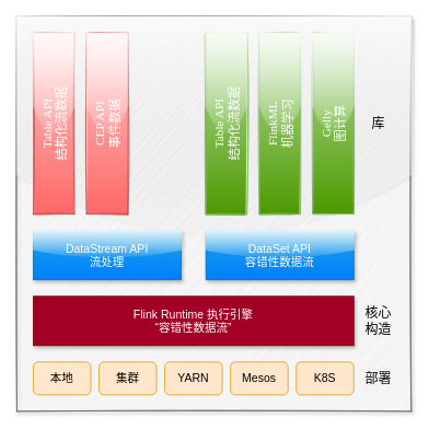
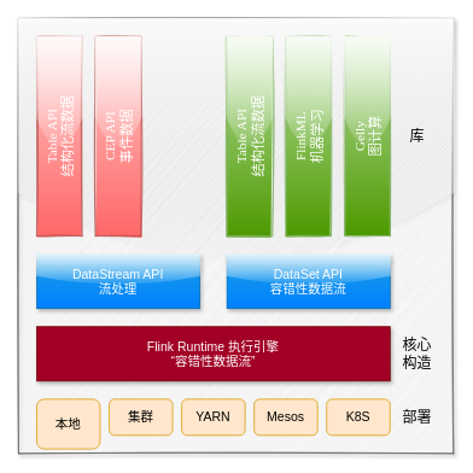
  <mxCell id="0" />
  <mxCell id="1" parent="0" />
  <mxCell id="2" value="" style="whiteSpace=wrap;html=1;aspect=fixed;fillColor=#f5f5f5;strokeColor=#666666;fontColor=#333333;shadow=1;rounded=0;glass=1;sketch=1;" vertex="1" parent="1"><mxGeometry x="20" y="20" width="480" height="480" as="geometry" /></mxCell>
- <mxCell id="3" value="本地" style="rounded=1;whiteSpace=wrap;html=1;fillColor=#ffe6cc;strokeColor=#d79b00;fontSize=14;" vertex="1" parent="1"><mxGeometry x="40" y="440" width="70" height="40" as="geometry" /></mxCell>
+ <mxCell id="3" value="本地" style="rounded=1;whiteSpace=wrap;html=1;fillColor=#ffe6cc;strokeColor=#d79b00;fontSize=14;" vertex="1" parent="1"><mxGeometry x="40" y="440" width="70" height="55" as="geometry" /></mxCell>
  <mxCell id="4" value="集群" style="rounded=1;whiteSpace=wrap;html=1;fillColor=#ffe6cc;strokeColor=#d79b00;fontSize=14;" vertex="1" parent="1"><mxGeometry x="120" y="440" width="70" height="40" as="geometry" /></mxCell>
  <mxCell id="5" value="YARN" style="rounded=1;whiteSpace=wrap;html=1;fillColor=#ffe6cc;strokeColor=#d79b00;fontSize=14;" vertex="1" parent="1"><mxGeometry x="200" y="440" width="70" height="40" as="geometry" /></mxCell>
  <mxCell id="6" value="Mesos" style="rounded=1;whiteSpace=wrap;html=1;fillColor=#ffe6cc;strokeColor=#d79b00;fontSize=14;" vertex="1" parent="1"><mxGeometry x="280" y="440" width="70" height="40" as="geometry" /></mxCell>
  <mxCell id="7" value="K8S" style="rounded=1;whiteSpace=wrap;html=1;fillColor=#ffe6cc;strokeColor=#d79b00;fontSize=14;" vertex="1" parent="1"><mxGeometry x="360" y="440" width="70" height="40" as="geometry" /></mxCell>
  <mxCell id="8" value="部署" style="text;html=1;strokeColor=none;fillColor=none;align=center;verticalAlign=middle;whiteSpace=wrap;rounded=0;fontSize=16;" vertex="1" parent="1"><mxGeometry x="440" y="450" width="40" height="20" as="geometry" /></mxCell>
  <mxCell id="9" value="Flink Runtime 执行引擎&lt;br style=&quot;font-size: 14px;&quot;&gt;“容错性数据流”" style="rounded=0;whiteSpace=wrap;html=1;fillColor=#a20025;strokeColor=#6F0000;fontSize=14;shadow=1;sketch=0;fontColor=#ffffff;" vertex="1" parent="1"><mxGeometry x="40" y="360" width="390" height="60" as="geometry" /></mxCell>
  <mxCell id="10" value="核心&lt;br style=&quot;font-size: 16px;&quot;&gt;构造" style="text;html=1;strokeColor=none;fillColor=none;align=center;verticalAlign=middle;whiteSpace=wrap;rounded=0;fontSize=16;" vertex="1" parent="1"><mxGeometry x="440" y="380" width="40" height="20" as="geometry" /></mxCell>
  <mxCell id="11" value="DataStream API&lt;br style=&quot;font-size: 14px;&quot;&gt;流处理" style="rounded=0;whiteSpace=wrap;html=1;fillColor=#1ba1e2;strokeColor=#006EAF;fontColor=#ffffff;fontSize=14;sketch=0;shadow=1;glass=1;gradientColor=#007FFF;" vertex="1" parent="1"><mxGeometry x="40" y="280" width="180" height="60" as="geometry" /></mxCell>
  <mxCell id="12" value="DataSet API&lt;br style=&quot;font-size: 14px;&quot;&gt;容错性数据流" style="rounded=0;whiteSpace=wrap;html=1;fillColor=#1ba1e2;strokeColor=#006EAF;fontColor=#ffffff;fontSize=14;sketch=0;shadow=1;glass=1;gradientColor=#007FFF;" vertex="1" parent="1"><mxGeometry x="250" y="280" width="180" height="60" as="geometry" /></mxCell>
  <mxCell id="13" value="Table API&lt;br&gt;结构化流数据" style="rounded=0;verticalAlign=middle;horizontal=0;strokeColor=#b85450;sketch=1;shadow=0;glass=1;gradientDirection=north;gradientColor=#FFCCCC;fillColor=#FF6666;fontColor=#FFFFFF;fontSize=15;labelBackgroundColor=none;labelBorderColor=none;whiteSpace=wrap;html=1;fontStyle=0;fontFamily=Comic Sans MS;" vertex="1" parent="1"><mxGeometry x="40" y="40" width="50" height="220" as="geometry" /></mxCell>
  <mxCell id="14" value="CEP API&lt;br&gt;事件数据" style="rounded=0;verticalAlign=middle;horizontal=0;strokeColor=#b85450;sketch=1;shadow=0;glass=1;gradientDirection=north;gradientColor=#FFCCCC;fillColor=#FF6666;fontColor=#FFFFFF;fontSize=15;labelBackgroundColor=none;labelBorderColor=none;whiteSpace=wrap;html=1;fontStyle=0;fontFamily=Comic Sans MS;" vertex="1" parent="1"><mxGeometry x="105" y="40" width="50" height="220" as="geometry" /></mxCell>
  <mxCell id="15" value="FlinkML&lt;br&gt;机器学习" style="rounded=0;verticalAlign=middle;horizontal=0;strokeColor=#82b366;sketch=1;shadow=0;glass=1;gradientDirection=north;gradientColor=#B9E0A5;fillColor=#4D9900;fontColor=#FFFFFF;fontSize=15;labelBackgroundColor=none;labelBorderColor=none;whiteSpace=wrap;html=1;fontStyle=0;fontFamily=Comic Sans MS;" vertex="1" parent="1"><mxGeometry x="315" y="40" width="50" height="220" as="geometry" /></mxCell>
  <mxCell id="16" value="Gelly&lt;br&gt;图计算" style="rounded=0;verticalAlign=middle;horizontal=0;strokeColor=#82b366;sketch=1;shadow=0;glass=1;gradientDirection=north;gradientColor=#B9E0A5;fillColor=#4D9900;fontColor=#FFFFFF;fontSize=15;labelBackgroundColor=none;labelBorderColor=none;whiteSpace=wrap;html=1;fontStyle=0;fontFamily=Comic Sans MS;" vertex="1" parent="1"><mxGeometry x="380" y="40" width="50" height="220" as="geometry" /></mxCell>
  <mxCell id="17" value="Table API&lt;br&gt;结构化流数据" style="rounded=0;verticalAlign=middle;horizontal=0;strokeColor=#82b366;sketch=1;shadow=0;glass=1;gradientDirection=north;gradientColor=#B9E0A5;fillColor=#4D9900;fontColor=#FFFFFF;fontSize=15;labelBackgroundColor=none;labelBorderColor=none;whiteSpace=wrap;html=1;fontStyle=0;fontFamily=Comic Sans MS;" vertex="1" parent="1"><mxGeometry x="250" y="40" width="50" height="220" as="geometry" /></mxCell>
  <mxCell id="18" value="库" style="text;html=1;strokeColor=none;fillColor=none;align=center;verticalAlign=middle;whiteSpace=wrap;rounded=0;fontSize=16;" vertex="1" parent="1"><mxGeometry x="440" y="140" width="40" height="20" as="geometry" /></mxCell>
